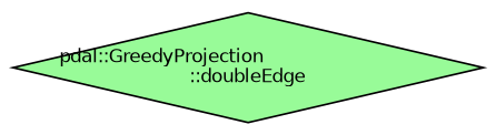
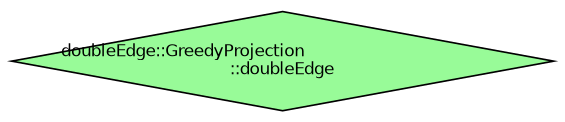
  digraph {
    rankdir=TB
-   n1 [color=black fillcolor=palegreen fontname=Helvetica fontsize=10 height=0.2 label="pdal::GreedyProjection\l::doubleEdge" shape=diamond style=filled width=0.4]
+   n1 [color=black fillcolor=palegreen fontname=Helvetica fontsize=10 height=0.2 label="doubleEdge::GreedyProjection\l::doubleEdge" shape=diamond style=filled width=0.4]
  }
